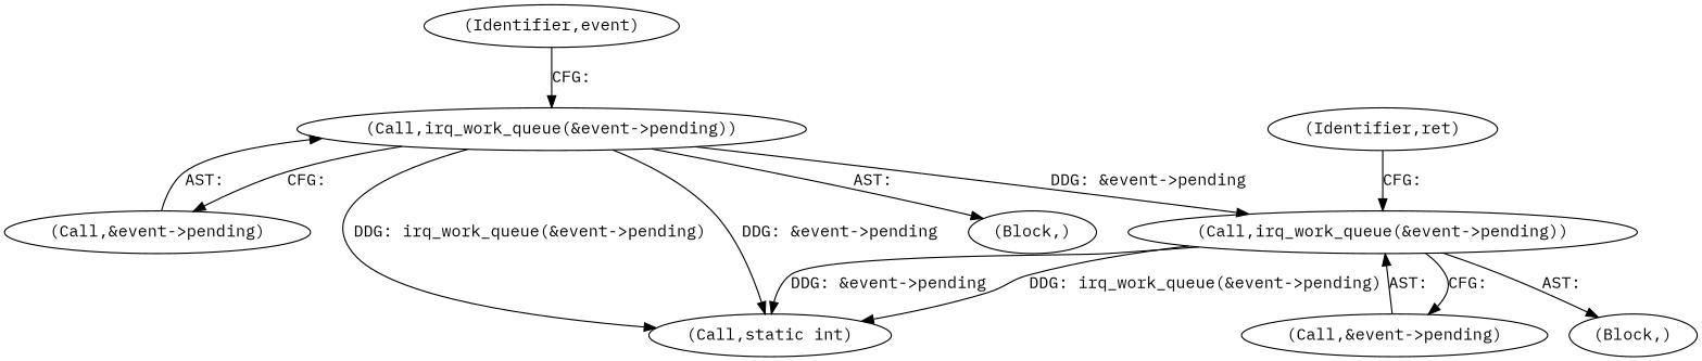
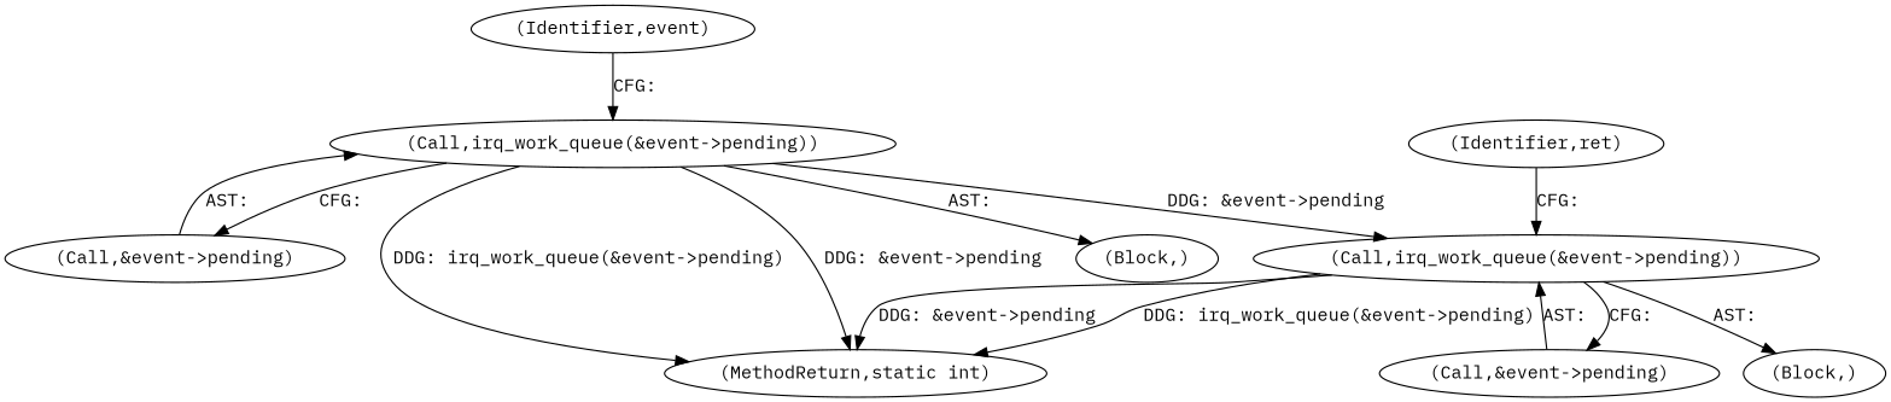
  digraph {
    fontname="IBM Plex Mono"
    node [fontname="IBM Plex Mono"]
    edge [fontname="IBM Plex Mono"]
    n1 [label="(Call,irq_work_queue(&event->pending))"]
    n2 [label="(Call,irq_work_queue(&event->pending))"]
    n3 [label="(Block,)"]
    n4 [label="(Call,&event->pending)"]
-   n5 [label="(Call,static int)"]
+   n5 [label="(MethodReturn,static int)"]
    n6 [label="(Block,)"]
    n7 [label="(Call,&event->pending)"]
    n8 [label="(Identifier,ret)"]
    n9 [label="(Identifier,event)"]
    n1 -> n2 [label="DDG: &event->pending"]
    n1 -> n3 [label="AST: "]
    n1 -> n4 [label="CFG: "]
    n1 -> n5 [label="DDG: &event->pending"]
    n1 -> n5 [label="DDG: irq_work_queue(&event->pending)"]
    n2 -> n5 [label="DDG: &event->pending"]
    n2 -> n5 [label="DDG: irq_work_queue(&event->pending)"]
    n2 -> n6 [label="AST: "]
    n2 -> n7 [label="CFG: "]
    n4 -> n1 [label="AST: "]
    n7 -> n2 [label="AST: "]
    n8 -> n2 [label="CFG: "]
    n9 -> n1 [label="CFG: "]
  }
